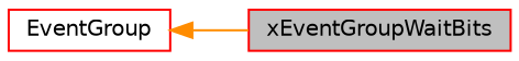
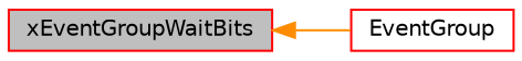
  digraph {
    rankdir=LR
    node [color=red fontname=Helvetica fontsize=10 shape=record style=filled]
    n1 [fillcolor=grey75 fontcolor=black height=0.2 label=xEventGroupWaitBits width=0.4]
    n2 [fillcolor=white height=0.2 label=EventGroup width=0.4]
-   n2 -> n1 [dir=back fontname=Helvetica fontsize=10 labelfontname=Helvetica labelfontsize=10 shape=plaintext style=solid color=darkorange]
+   n1 -> n2 [dir=back fontname=Helvetica fontsize=10 labelfontname=Helvetica labelfontsize=10 shape=plaintext style=solid color=darkorange]
  }
